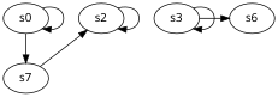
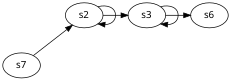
  digraph {
    fontname="Noto Sans"
    node [fontname="Noto Sans" player=0]
    edge [constraint="time % 4 == 0" fontname="Noto Sans"]
-   s0
    n2 [label=s7 player=1]
    s2
    s3 [player=1]
    n5 [label=s6]
-   s0 -> s0
-   s0 -> n2 [constraint=""]
    n2 -> s2 [constraint="time % 4 == 1"]
    s2 -> s2 [constraint="time % 3 == 0"]
+   s2 -> s3 [constraint="time % 5 == 4"]
    s3 -> s3
    s3 -> n5 [constraint="time % 5 == 2"]
  }
